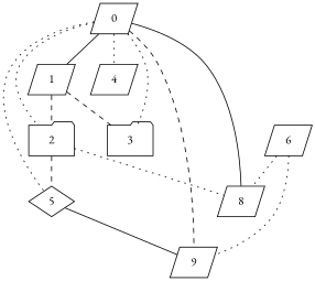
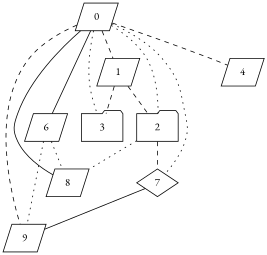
  graph {
    fontname="EB Garamond"
    node [fontname="EB Garamond" shape=parallelogram]
    edge [fontname="EB Garamond" style=dashed]
    0
    1
    2 [shape=folder]
    3 [shape=folder]
    4
    6
-   7 [shape=diamond label=5]
+   7 [shape=diamond]
    8
    9
-   0 -- 1 [style=solid]
+   0 -- 1
    0 -- 2 [style=dotted]
    0 -- 3 [style=dotted]
-   0 -- 4 [style=dotted]
+   0 -- 4
+   0 -- 6 [style=solid]
    0 -- 7 [style=dotted]
    0 -- 8 [style=solid]
    0 -- 9
    1 -- 2
    1 -- 3
    2 -- 7
    2 -- 8 [style=dotted]
    6 -- 8 [style=dotted]
    6 -- 9 [style=dotted]
    7 -- 9 [style=solid]
  }
